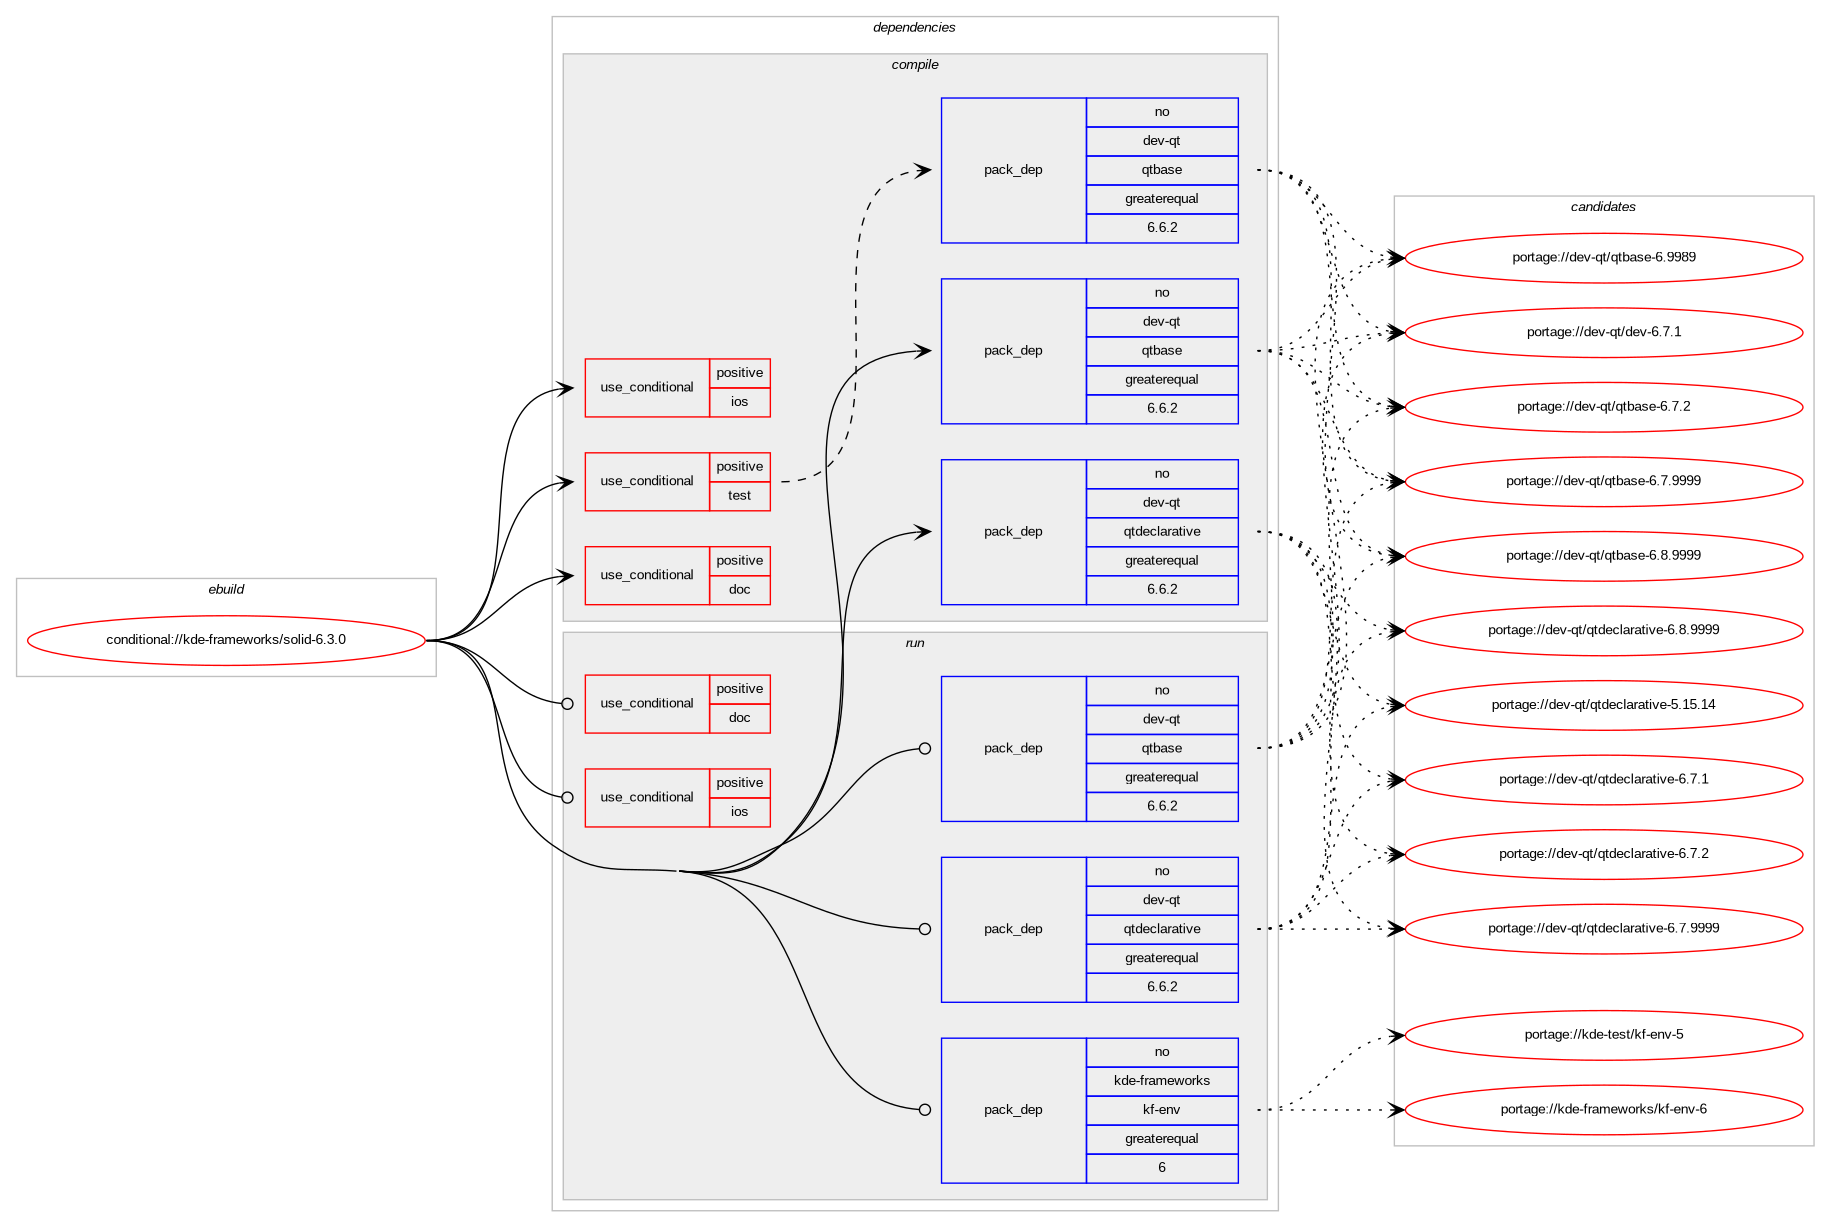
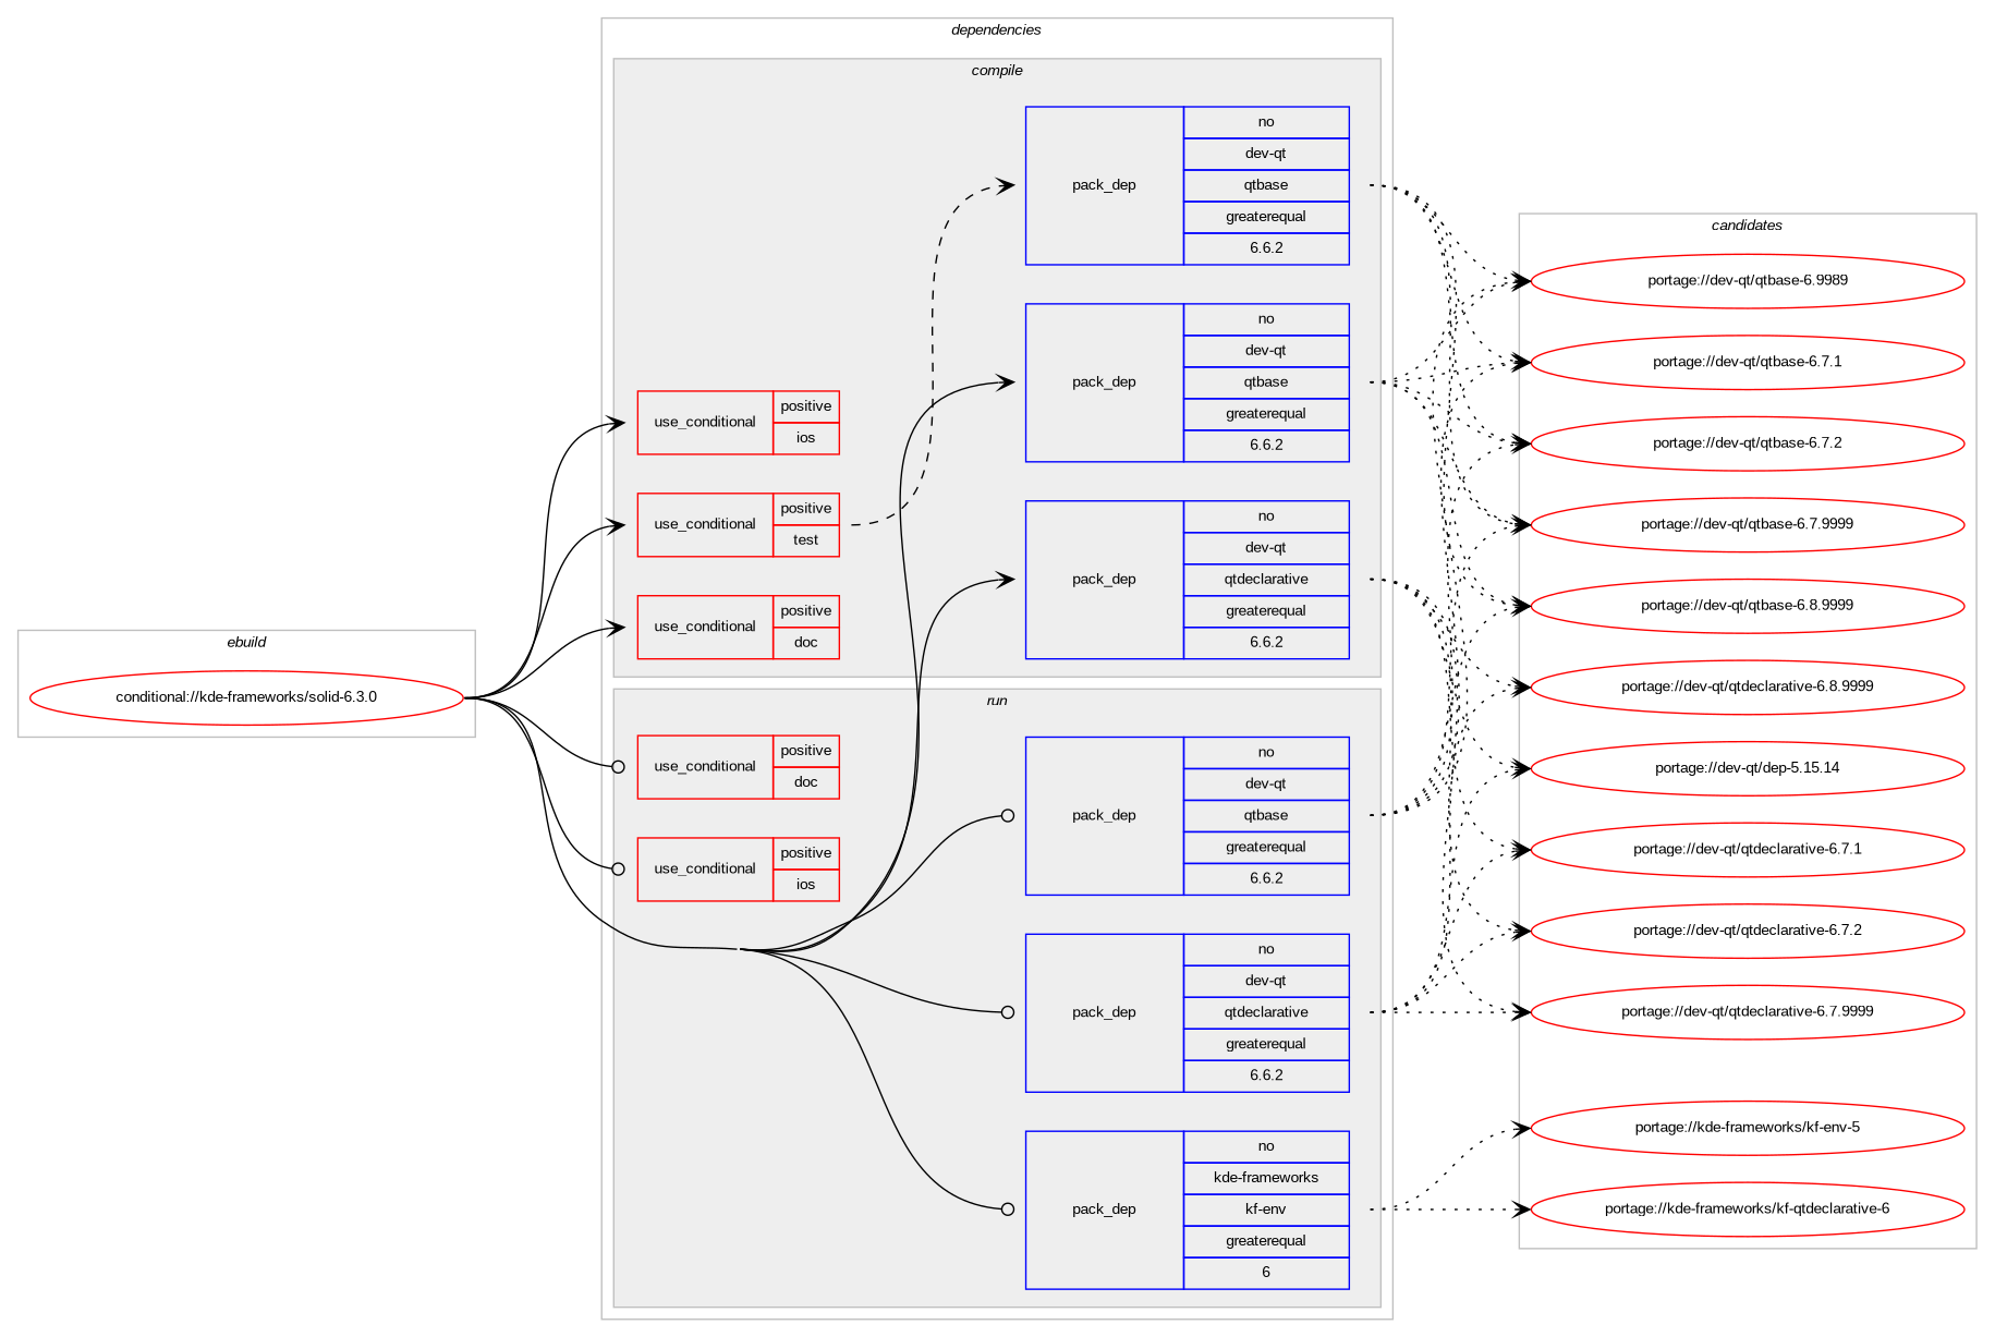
  digraph {
    compound=true
    concentrate=true
    fontname="Liberation Sans"
    fontsize=10
    newrank=true
    rankdir=LR
    ranksep=1.5
    node [color=red fontname="Liberation Sans" fontsize=10]
    edge [arrowhead=vee fontname="Liberation Sans" headport=w style=dotted tailport=e weight=100]
    n1 [label="conditional://kde-frameworks/solid-6.3.0" width=4]
    n2 [label=<<TABLE BORDER="0" CELLBORDER="1" CELLSPACING="0" CELLPADDING="4"><TR><TD ROWSPAN="3" CELLPADDING="10">use_conditional</TD></TR><TR><TD>positive</TD></TR><TR><TD>doc</TD></TR></TABLE>> shape=none]
    n3 [label=<<TABLE BORDER="0" CELLBORDER="1" CELLSPACING="0" CELLPADDING="4"><TR><TD ROWSPAN="3" CELLPADDING="10">use_conditional</TD></TR><TR><TD>positive</TD></TR><TR><TD>ios</TD></TR></TABLE>> shape=none]
    n4 [color=blue label=<<TABLE BORDER="0" CELLBORDER="1" CELLSPACING="0" CELLPADDING="4" WIDTH="220"><TR><TD ROWSPAN="6" CELLPADDING="30">pack_dep</TD></TR><TR><TD WIDTH="110">no</TD></TR><TR><TD>dev-qt</TD></TR><TR><TD>qtbase</TD></TR><TR><TD>greaterequal</TD></TR><TR><TD>6.6.2</TD></TR></TABLE>> shape=none]
    n5 [label=<<TABLE BORDER="0" CELLBORDER="1" CELLSPACING="0" CELLPADDING="4"><TR><TD ROWSPAN="3" CELLPADDING="10">use_conditional</TD></TR><TR><TD>positive</TD></TR><TR><TD>test</TD></TR></TABLE>> shape=none]
    n6 [color=blue label=<<TABLE BORDER="0" CELLBORDER="1" CELLSPACING="0" CELLPADDING="4" WIDTH="220"><TR><TD ROWSPAN="6" CELLPADDING="30">pack_dep</TD></TR><TR><TD WIDTH="110">no</TD></TR><TR><TD>dev-qt</TD></TR><TR><TD>qtbase</TD></TR><TR><TD>greaterequal</TD></TR><TR><TD>6.6.2</TD></TR></TABLE>> shape=none]
    n7 [color=blue label=<<TABLE BORDER="0" CELLBORDER="1" CELLSPACING="0" CELLPADDING="4" WIDTH="220"><TR><TD ROWSPAN="6" CELLPADDING="30">pack_dep</TD></TR><TR><TD WIDTH="110">no</TD></TR><TR><TD>dev-qt</TD></TR><TR><TD>qtdeclarative</TD></TR><TR><TD>greaterequal</TD></TR><TR><TD>6.6.2</TD></TR></TABLE>> shape=none]
    n8 [label=<<TABLE BORDER="0" CELLBORDER="1" CELLSPACING="0" CELLPADDING="4"><TR><TD ROWSPAN="3" CELLPADDING="10">use_conditional</TD></TR><TR><TD>positive</TD></TR><TR><TD>doc</TD></TR></TABLE>> shape=none]
    n9 [label=<<TABLE BORDER="0" CELLBORDER="1" CELLSPACING="0" CELLPADDING="4"><TR><TD ROWSPAN="3" CELLPADDING="10">use_conditional</TD></TR><TR><TD>positive</TD></TR><TR><TD>ios</TD></TR></TABLE>> shape=none]
    n10 [color=blue label=<<TABLE BORDER="0" CELLBORDER="1" CELLSPACING="0" CELLPADDING="4" WIDTH="220"><TR><TD ROWSPAN="6" CELLPADDING="30">pack_dep</TD></TR><TR><TD WIDTH="110">no</TD></TR><TR><TD>dev-qt</TD></TR><TR><TD>qtbase</TD></TR><TR><TD>greaterequal</TD></TR><TR><TD>6.6.2</TD></TR></TABLE>> shape=none]
    n11 [color=blue label=<<TABLE BORDER="0" CELLBORDER="1" CELLSPACING="0" CELLPADDING="4" WIDTH="220"><TR><TD ROWSPAN="6" CELLPADDING="30">pack_dep</TD></TR><TR><TD WIDTH="110">no</TD></TR><TR><TD>dev-qt</TD></TR><TR><TD>qtdeclarative</TD></TR><TR><TD>greaterequal</TD></TR><TR><TD>6.6.2</TD></TR></TABLE>> shape=none]
    n12 [color=blue label=<<TABLE BORDER="0" CELLBORDER="1" CELLSPACING="0" CELLPADDING="4" WIDTH="220"><TR><TD ROWSPAN="6" CELLPADDING="30">pack_dep</TD></TR><TR><TD WIDTH="110">no</TD></TR><TR><TD>kde-frameworks</TD></TR><TR><TD>kf-env</TD></TR><TR><TD>greaterequal</TD></TR><TR><TD>6</TD></TR></TABLE>> shape=none]
-   n13 [label="portage://dev-qt/dev-6.7.1" width=4]
+   n13 [label="portage://dev-qt/qtbase-6.7.1" width=4]
    n14 [label="portage://dev-qt/qtbase-6.7.2" width=4]
    n15 [label="portage://dev-qt/qtbase-6.7.9999" width=4]
    n16 [label="portage://dev-qt/qtbase-6.8.9999" width=4]
    n17 [label="portage://dev-qt/qtbase-6.9989" width=4]
-   n18 [label="portage://dev-qt/qtdeclarative-5.15.14" width=4]
+   n18 [label="portage://dev-qt/dep-5.15.14" width=4]
    n19 [label="portage://dev-qt/qtdeclarative-6.7.1" width=4]
    n20 [label="portage://dev-qt/qtdeclarative-6.7.2" width=4]
    n21 [label="portage://dev-qt/qtdeclarative-6.7.9999" width=4]
    n22 [label="portage://dev-qt/qtdeclarative-6.8.9999" width=4]
-   n23 [label="portage://kde-test/kf-env-5" width=4]
-   n24 [label="portage://kde-frameworks/kf-env-6" width=4]
+   n23 [label="portage://kde-frameworks/kf-env-5" width=4]
+   n24 [label="portage://kde-frameworks/kf-qtdeclarative-6" width=4]
    subgraph cluster_1 {
      color=gray
      label=<<i>ebuild</i>>
      rank=same
      n1
    }
    subgraph cluster_2 {
      color=gray
      label=<<i>dependencies</i>>
      subgraph cluster_3 {
        color=gray
        fillcolor="#eeeeee"
        label=<<i>compile</i>>
        style=filled
        subgraph sub_4 {
          color=gray
          fillcolor="#eeeeee"
          label=<<i>compile</i>>
          style=filled
          n2
        }
        subgraph sub_5 {
          color=gray
          fillcolor="#eeeeee"
          label=<<i>compile</i>>
          style=filled
          n3
        }
        subgraph sub_6 {
          color=gray
          fillcolor="#eeeeee"
          label=<<i>compile</i>>
          style=filled
          n5
          subgraph sub_7 {
            color=gray
            fillcolor="#eeeeee"
            label=<<i>compile</i>>
            style=filled
            n4
          }
        }
        subgraph sub_8 {
          color=gray
          fillcolor="#eeeeee"
          label=<<i>compile</i>>
          style=filled
          n6
        }
        subgraph sub_9 {
          color=gray
          fillcolor="#eeeeee"
          label=<<i>compile</i>>
          style=filled
          n7
        }
      }
      subgraph cluster_10 {
        color=gray
        fillcolor="#eeeeee"
        label=<<i>compile and run</i>>
        style=filled
      }
      subgraph cluster_11 {
        color=gray
        fillcolor="#eeeeee"
        label=<<i>run</i>>
        style=filled
        subgraph sub_12 {
          color=gray
          fillcolor="#eeeeee"
          label=<<i>run</i>>
          style=filled
          n8
        }
        subgraph sub_13 {
          color=gray
          fillcolor="#eeeeee"
          label=<<i>run</i>>
          style=filled
          n9
        }
        subgraph sub_14 {
          color=gray
          fillcolor="#eeeeee"
          label=<<i>run</i>>
          style=filled
          n10
        }
        subgraph sub_15 {
          color=gray
          fillcolor="#eeeeee"
          label=<<i>run</i>>
          style=filled
          n11
        }
        subgraph sub_16 {
          color=gray
          fillcolor="#eeeeee"
          label=<<i>run</i>>
          style=filled
          n12
        }
      }
    }
    subgraph cluster_17 {
      color=gray
      label=<<i>candidates</i>>
      rank=same
      subgraph sub_18 {
        color=black
        label=<<i>candidates</i>>
        nodesep=1
        rank=same
        n13
        n14
        n15
        n16
        n17
      }
      subgraph sub_19 {
        color=black
        label=<<i>candidates</i>>
        nodesep=1
        rank=same
        n13
        n14
        n15
        n16
        n17
      }
      subgraph sub_20 {
        color=black
        label=<<i>candidates</i>>
        nodesep=1
        rank=same
        n18
        n19
        n20
        n21
        n22
      }
      subgraph sub_21 {
        color=black
        label=<<i>candidates</i>>
        nodesep=1
        rank=same
        n13
        n14
        n15
        n16
        n17
      }
      subgraph sub_22 {
        color=black
        label=<<i>candidates</i>>
        nodesep=1
        rank=same
        n18
        n19
        n20
        n21
        n22
      }
      subgraph sub_23 {
        color=black
        label=<<i>candidates</i>>
        nodesep=1
        rank=same
        n23
        n24
      }
    }
    n1 -> n2 [style=solid weight=20]
    n1 -> n3 [style=solid weight=20]
    n1 -> n5 [style=solid weight=20]
    n1 -> n6 [style=solid weight=20]
    n1 -> n7 [style=solid weight=20]
    n1 -> n8 [arrowhead=odot style=solid weight=20]
    n1 -> n9 [arrowhead=odot style=solid weight=20]
    n1 -> n10 [arrowhead=odot style=solid weight=20]
    n1 -> n11 [arrowhead=odot style=solid weight=20]
    n1 -> n12 [arrowhead=odot style=solid weight=20]
    n4 -> n13
    n4 -> n14
    n4 -> n15
    n4 -> n16
    n4 -> n17
    n5 -> n4 [style=dashed weight=20]
    n6 -> n13
    n6 -> n14
    n6 -> n15
    n6 -> n16
    n6 -> n17
    n7 -> n18
    n7 -> n19
    n7 -> n20
    n7 -> n21
    n7 -> n22
    n10 -> n13
    n10 -> n14
    n10 -> n15
    n10 -> n16
    n10 -> n17
    n11 -> n18
    n11 -> n19
    n11 -> n20
    n11 -> n21
    n11 -> n22
    n12 -> n23
    n12 -> n24
  }
